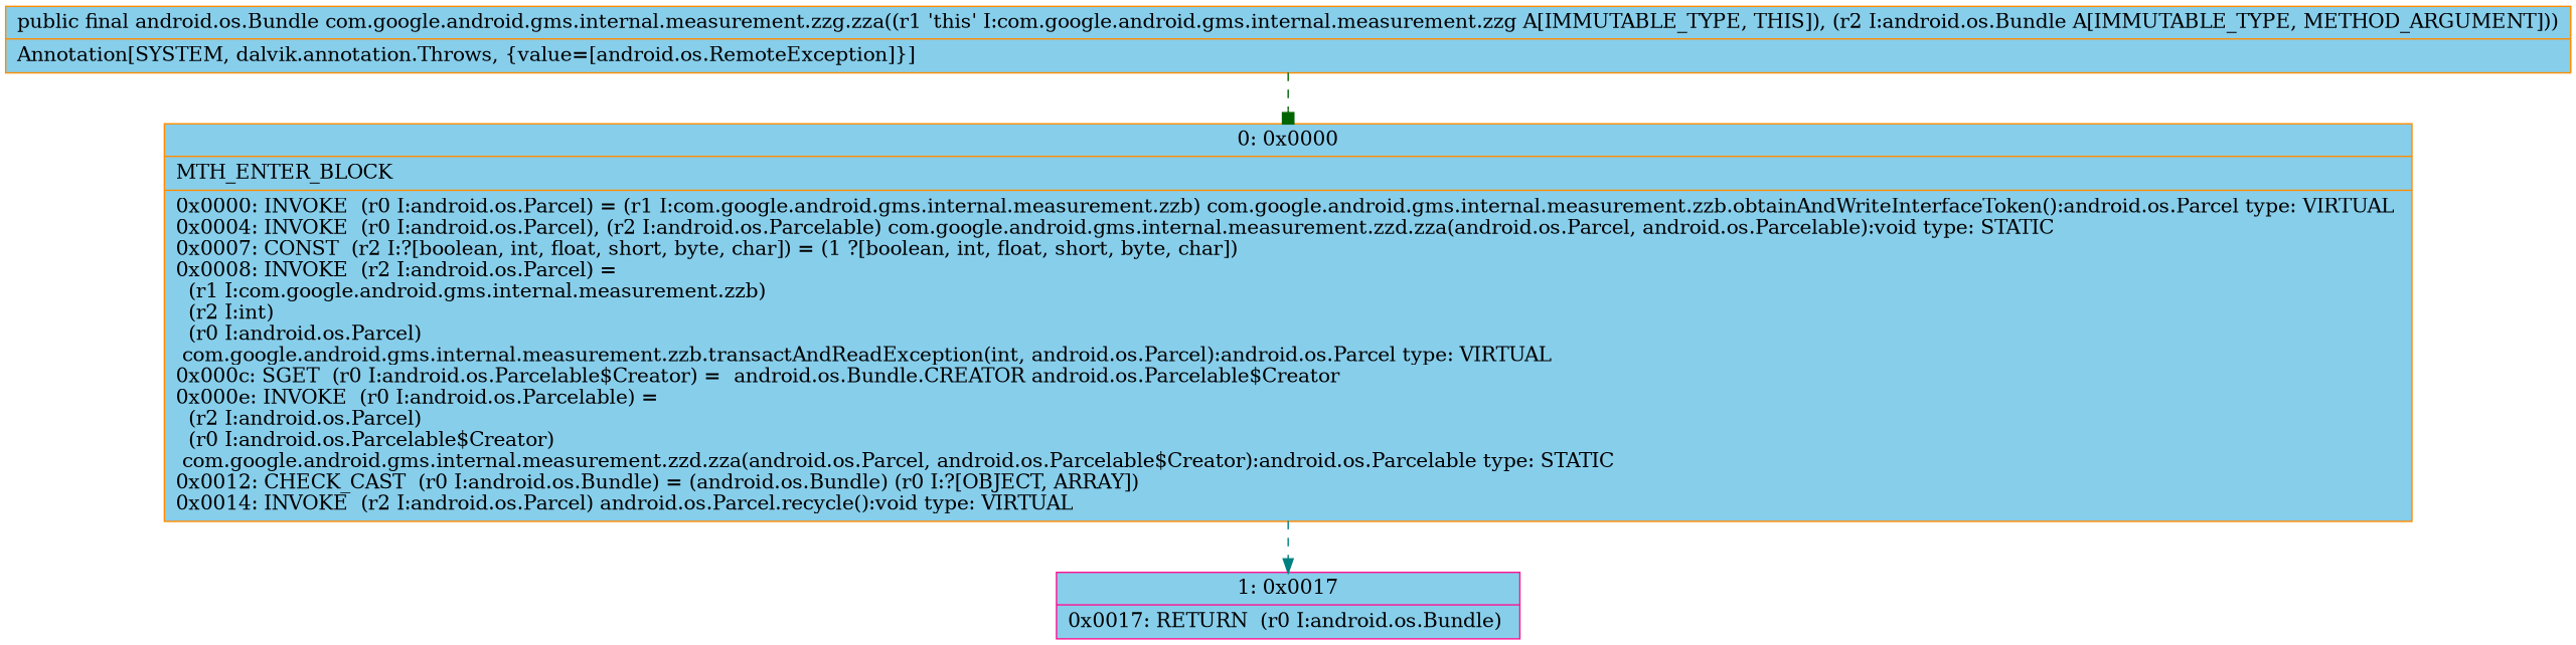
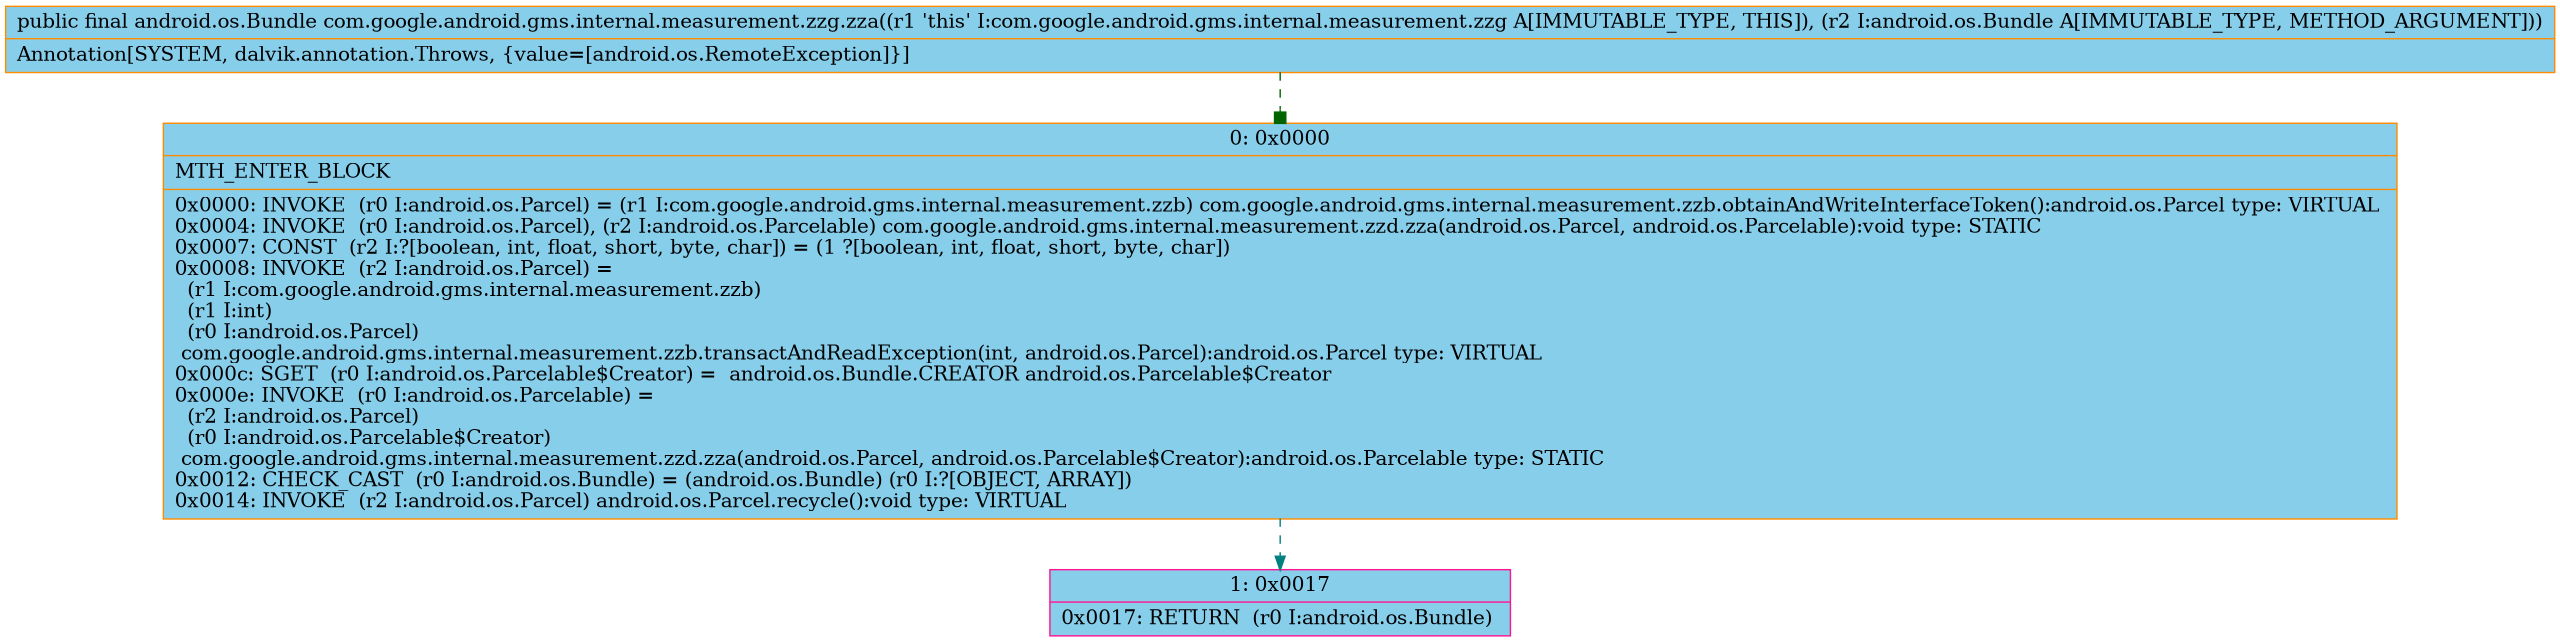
  digraph {
    node [shape=record style=filled fillcolor=skyblue color=darkorange]
    edge [style=dashed]
-   n1 [label="{0\:\ 0x0000|MTH_ENTER_BLOCK\l|0x0000: INVOKE  (r0 I:android.os.Parcel) = (r1 I:com.google.android.gms.internal.measurement.zzb) com.google.android.gms.internal.measurement.zzb.obtainAndWriteInterfaceToken():android.os.Parcel type: VIRTUAL \l0x0004: INVOKE  (r0 I:android.os.Parcel), (r2 I:android.os.Parcelable) com.google.android.gms.internal.measurement.zzd.zza(android.os.Parcel, android.os.Parcelable):void type: STATIC \l0x0007: CONST  (r2 I:?[boolean, int, float, short, byte, char]) = (1 ?[boolean, int, float, short, byte, char]) \l0x0008: INVOKE  (r2 I:android.os.Parcel) = \l  (r1 I:com.google.android.gms.internal.measurement.zzb)\l  (r2 I:int)\l  (r0 I:android.os.Parcel)\l com.google.android.gms.internal.measurement.zzb.transactAndReadException(int, android.os.Parcel):android.os.Parcel type: VIRTUAL \l0x000c: SGET  (r0 I:android.os.Parcelable$Creator) =  android.os.Bundle.CREATOR android.os.Parcelable$Creator \l0x000e: INVOKE  (r0 I:android.os.Parcelable) = \l  (r2 I:android.os.Parcel)\l  (r0 I:android.os.Parcelable$Creator)\l com.google.android.gms.internal.measurement.zzd.zza(android.os.Parcel, android.os.Parcelable$Creator):android.os.Parcelable type: STATIC \l0x0012: CHECK_CAST  (r0 I:android.os.Bundle) = (android.os.Bundle) (r0 I:?[OBJECT, ARRAY]) \l0x0014: INVOKE  (r2 I:android.os.Parcel) android.os.Parcel.recycle():void type: VIRTUAL \l}"]
+   n1 [label="{0\:\ 0x0000|MTH_ENTER_BLOCK\l|0x0000: INVOKE  (r0 I:android.os.Parcel) = (r1 I:com.google.android.gms.internal.measurement.zzb) com.google.android.gms.internal.measurement.zzb.obtainAndWriteInterfaceToken():android.os.Parcel type: VIRTUAL \l0x0004: INVOKE  (r0 I:android.os.Parcel), (r2 I:android.os.Parcelable) com.google.android.gms.internal.measurement.zzd.zza(android.os.Parcel, android.os.Parcelable):void type: STATIC \l0x0007: CONST  (r2 I:?[boolean, int, float, short, byte, char]) = (1 ?[boolean, int, float, short, byte, char]) \l0x0008: INVOKE  (r2 I:android.os.Parcel) = \l  (r1 I:com.google.android.gms.internal.measurement.zzb)\l  (r1 I:int)\l  (r0 I:android.os.Parcel)\l com.google.android.gms.internal.measurement.zzb.transactAndReadException(int, android.os.Parcel):android.os.Parcel type: VIRTUAL \l0x000c: SGET  (r0 I:android.os.Parcelable$Creator) =  android.os.Bundle.CREATOR android.os.Parcelable$Creator \l0x000e: INVOKE  (r0 I:android.os.Parcelable) = \l  (r2 I:android.os.Parcel)\l  (r0 I:android.os.Parcelable$Creator)\l com.google.android.gms.internal.measurement.zzd.zza(android.os.Parcel, android.os.Parcelable$Creator):android.os.Parcelable type: STATIC \l0x0012: CHECK_CAST  (r0 I:android.os.Bundle) = (android.os.Bundle) (r0 I:?[OBJECT, ARRAY]) \l0x0014: INVOKE  (r2 I:android.os.Parcel) android.os.Parcel.recycle():void type: VIRTUAL \l}"]
    n2 [label="{1\:\ 0x0017|0x0017: RETURN  (r0 I:android.os.Bundle) \l}" color=deeppink]
    n3 [label="{public final android.os.Bundle com.google.android.gms.internal.measurement.zzg.zza((r1 'this' I:com.google.android.gms.internal.measurement.zzg A[IMMUTABLE_TYPE, THIS]), (r2 I:android.os.Bundle A[IMMUTABLE_TYPE, METHOD_ARGUMENT]))  | Annotation[SYSTEM, dalvik.annotation.Throws, \{value=[android.os.RemoteException]\}]\l}"]
    n1 -> n2 [color=teal arrowhead=normal]
    n3 -> n1 [color=darkgreen arrowhead=box]
  }
